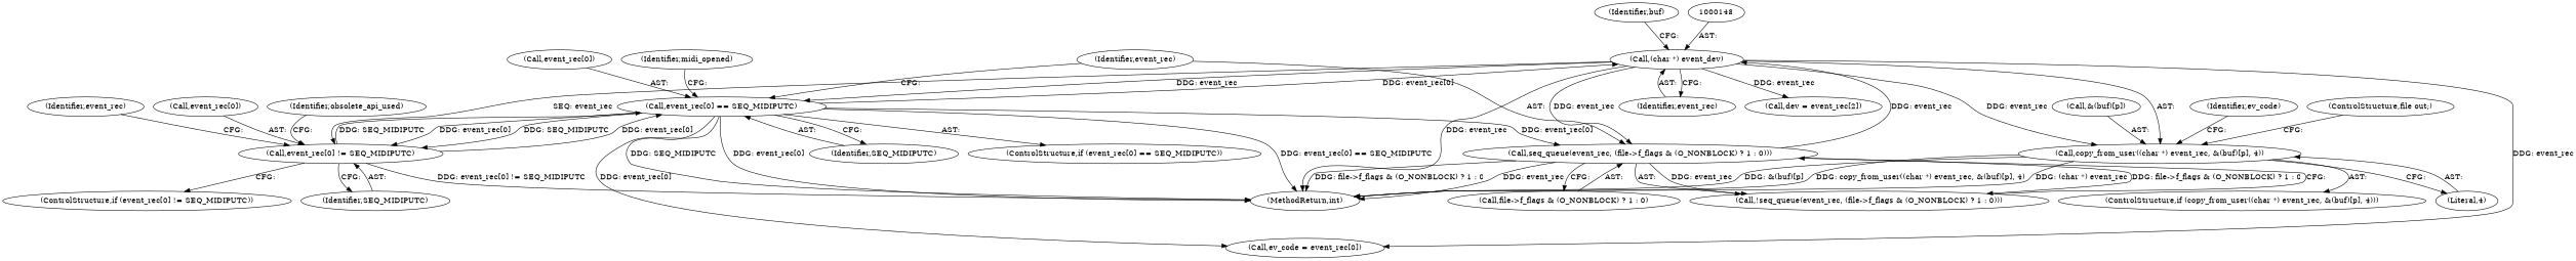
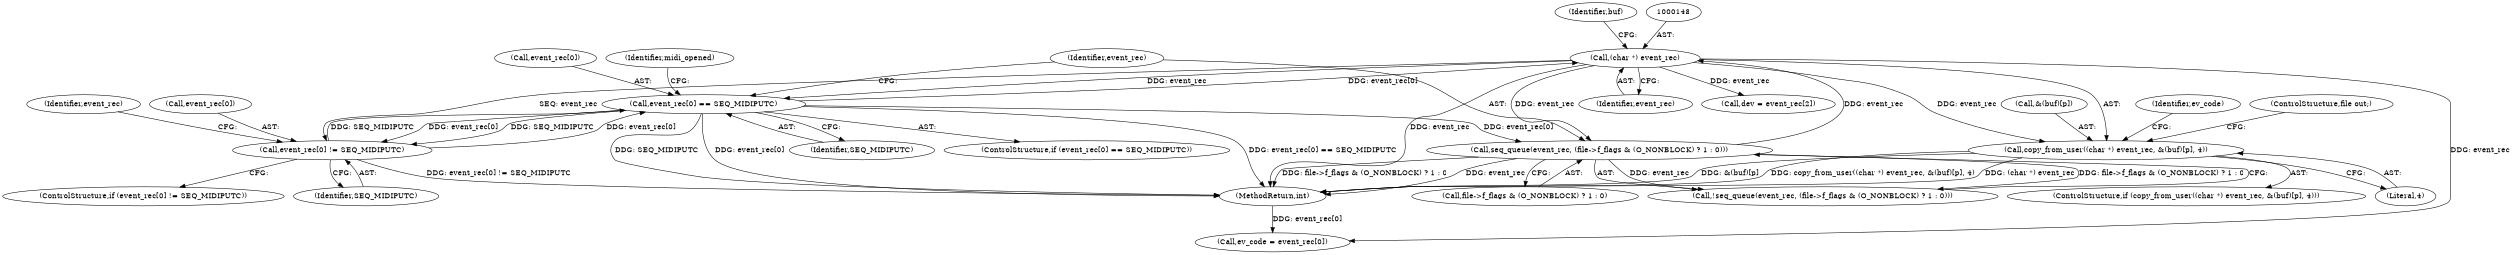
  digraph {
    n1 [label="(Call,copy_from_user((char *) event_rec, &(buf)[p], 4))"]
    n2 [label="(MethodReturn,int)"]
    n3 [label="(Literal,4)"]
    n4 [label="(ControlStructure,if (copy_from_user((char *) event_rec, &(buf)[p], 4)))"]
-   n5 [label="(Call,(char *) event_dev)"]
+   n5 [label="(Call,(char *) event_rec)"]
    n6 [label="(Call,event_rec[0] == SEQ_MIDIPUTC)"]
    n7 [label="(Call,event_rec[0] != SEQ_MIDIPUTC)"]
    n8 [label="(Call,seq_queue(event_rec, (file->f_flags & (O_NONBLOCK) ? 1 : 0)))"]
    n9 [label="(Call,ev_code = event_rec[0])"]
    n10 [label="(Identifier,event_rec)"]
    n11 [label="(Call,dev = event_rec[2])"]
    n12 [label="(Identifier,SEQ_MIDIPUTC)"]
    n13 [label="(ControlStructure,if (event_rec[0] == SEQ_MIDIPUTC))"]
    n14 [label="(ControlStructure,if (event_rec[0] != SEQ_MIDIPUTC))"]
    n15 [label="(Identifier,SEQ_MIDIPUTC)"]
    n16 [label="(Call,!seq_queue(event_rec, (file->f_flags & (O_NONBLOCK) ? 1 : 0)))"]
    n17 [label="(Call,file->f_flags & (O_NONBLOCK) ? 1 : 0)"]
    n18 [label="(Identifier,ev_code)"]
    n19 [label="(Call,&(buf)[p])"]
    n20 [label="(Identifier,midi_opened)"]
    n21 [label="(ControlStructure,file out;)"]
-   n22 [label="(Identifier,obsolete_api_used)"]
    n23 [label="(Call,event_rec[0])"]
    n24 [label="(Identifier,event_rec)"]
    n25 [label="(Identifier,buf)"]
    n26 [label="(Call,event_rec[0])"]
    n27 [label="(Identifier,event_rec)"]
    1000148
    n1 -> n2 [label="DDG: &(buf)[p]"]
    n1 -> n2 [label="DDG: copy_from_user((char *) event_rec, &(buf)[p], 4)"]
    n1 -> n2 [label="DDG: (char *) event_rec"]
    n1 -> n3 [label="CFG: "]
    n1 -> n4 [label="AST: "]
    n3 -> n1 [label="AST: "]
    n5 -> n1 [label="AST: "]
    n5 -> n1 [label="DDG: event_rec"]
    n5 -> n2 [label="DDG: event_rec"]
    n5 -> n6 [label="DDG: event_rec"]
    n5 -> n7 [label="SEQ: event_rec"]
    n5 -> n8 [label="DDG: event_rec"]
    n5 -> n9 [label="DDG: event_rec"]
    n5 -> n10 [label="CFG: "]
    n5 -> n11 [label="DDG: event_rec"]
    n6 -> n2 [label="DDG: SEQ_MIDIPUTC"]
    n6 -> n2 [label="DDG: event_rec[0]"]
    n6 -> n2 [label="DDG: event_rec[0] == SEQ_MIDIPUTC"]
    n6 -> n5 [label="DDG: event_rec[0]"]
    n6 -> n7 [label="DDG: event_rec[0]"]
    n6 -> n7 [label="DDG: SEQ_MIDIPUTC"]
    n6 -> n8 [label="DDG: event_rec[0]"]
-   n6 -> n9 [label="DDG: event_rec[0]"]
+   n2 -> n9 [label="DDG: event_rec[0]"]
    n6 -> n12 [label="CFG: "]
    n6 -> n13 [label="AST: "]
    n7 -> n2 [label="DDG: event_rec[0] != SEQ_MIDIPUTC"]
    n7 -> n6 [label="DDG: event_rec[0]"]
    n7 -> n6 [label="DDG: SEQ_MIDIPUTC"]
    n7 -> n14 [label="CFG: "]
    n7 -> n15 [label="CFG: "]
    n8 -> n2 [label="DDG: file->f_flags & (O_NONBLOCK) ? 1 : 0"]
    n8 -> n2 [label="DDG: event_rec"]
    n8 -> n5 [label="DDG: event_rec"]
    n8 -> n16 [label="AST: "]
    n8 -> n16 [label="DDG: event_rec"]
    n8 -> n16 [label="DDG: file->f_flags & (O_NONBLOCK) ? 1 : 0"]
    n8 -> n17 [label="CFG: "]
    n10 -> n5 [label="AST: "]
    n12 -> n6 [label="AST: "]
    n15 -> n7 [label="AST: "]
    n16 -> n8 [label="CFG: "]
    n17 -> n8 [label="AST: "]
    n18 -> n1 [label="CFG: "]
    n19 -> n1 [label="AST: "]
    n20 -> n6 [label="CFG: "]
    n21 -> n1 [label="CFG: "]
-   n22 -> n7 [label="CFG: "]
    n23 -> n6 [label="AST: "]
    n24 -> n7 [label="CFG: "]
    n25 -> n5 [label="CFG: "]
    n26 -> n7 [label="AST: "]
    n27 -> n6 [label="CFG: "]
    n27 -> n8 [label="AST: "]
    1000148 -> n5 [label="AST: "]
  }
